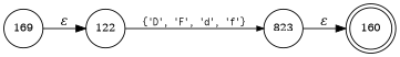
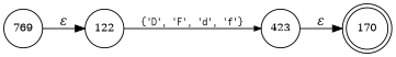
  digraph {
    rankdir=LR
    node [fixedsize=true fontsize=11 shape=circle peripheries=1]
    edge [fontname="Times-Italic"]
-   n1 [label=160 shape=doublecircle width=.6 peripheries=""]
+   n1 [label=170 shape=doublecircle width=.6 peripheries=""]
    n2 [label=122 width=.55]
-   n3 [label=823 width=.55]
-   n4 [label=169 width=.55]
+   n3 [label=423 width=.55]
+   n4 [label=769 width=.55]
    n2 -> n3 [arrowhead=normal arrowsize=.7 fontname=Courier fontsize=11 label="{'D', 'F', 'd', 'f'}"]
    n3 -> n1 [label="&epsilon;"]
    n4 -> n2 [label="&epsilon;"]
  }
